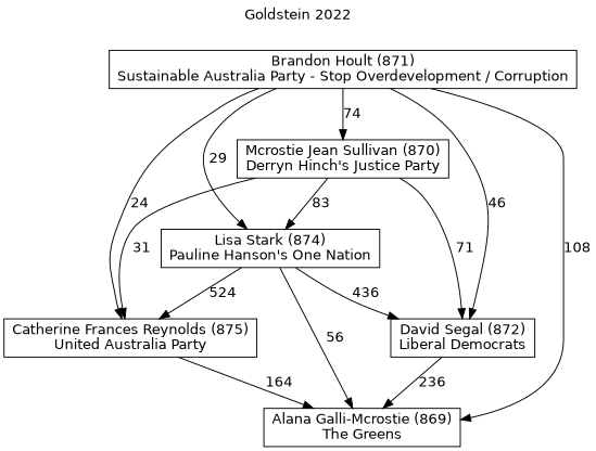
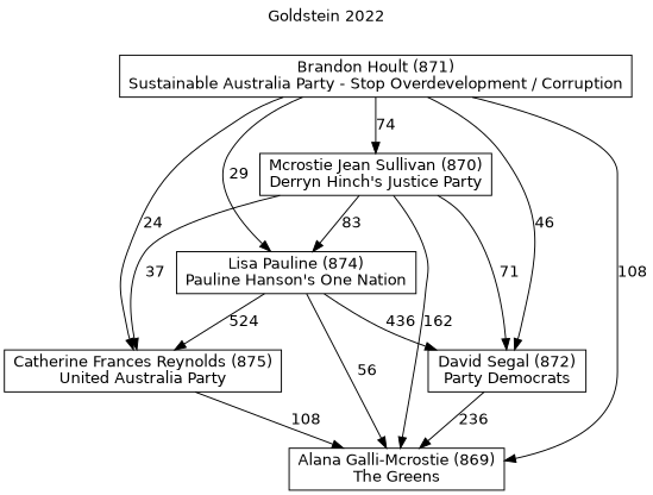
  digraph {
    fontname="DejaVu Sans"
    label="Goldstein 2022"
    labelloc=t
    mclimit=10
    node [fontname="DejaVu Sans" shape=box]
    edge [fontname="DejaVu Sans"]
-   n1 [label="Lisa Stark (874)\nPauline Hanson's One Nation"]
+   n1 [label="Lisa Pauline (874)\nPauline Hanson's One Nation"]
    n2 [label="Catherine Frances Reynolds (875)\nUnited Australia Party"]
-   n3 [label="David Segal (872)\nLiberal Democrats"]
+   n3 [label="David Segal (872)\nParty Democrats"]
    n4 [label="Alana Galli-Mcrostie (869)\nThe Greens"]
    n5 [label="Mcrostie Jean Sullivan (870)\nDerryn Hinch's Justice Party"]
    n6 [label="Brandon Hoult (871)\nSustainable Australia Party - Stop Overdevelopment / Corruption"]
    n1 -> n2 [label=524]
    n1 -> n3 [label=436]
    n1 -> n4 [label=56]
-   n2 -> n4 [label=164]
+   n2 -> n4 [label=108]
    n3 -> n4 [label=236]
    n5 -> n1 [label=83]
-   n5 -> n2 [label=31]
+   n5 -> n2 [label=37]
    n5 -> n3 [label=71]
+   n5 -> n4 [label=162]
    n6 -> n1 [label=29]
    n6 -> n2 [label=24]
    n6 -> n3 [label=46]
    n6 -> n4 [label=108]
    n6 -> n5 [label=74]
  }
